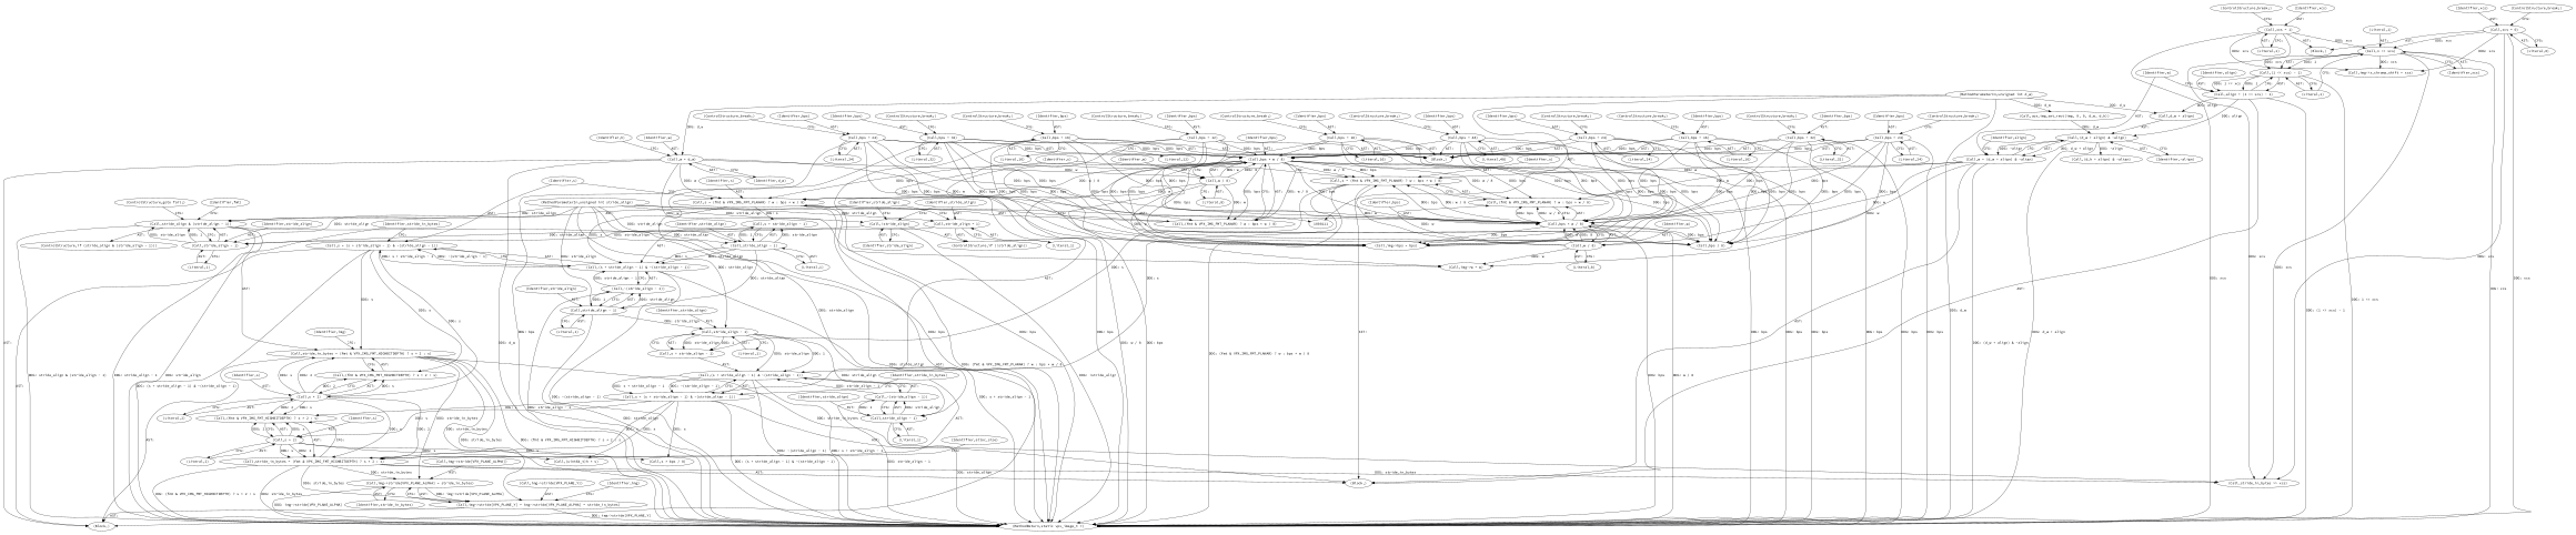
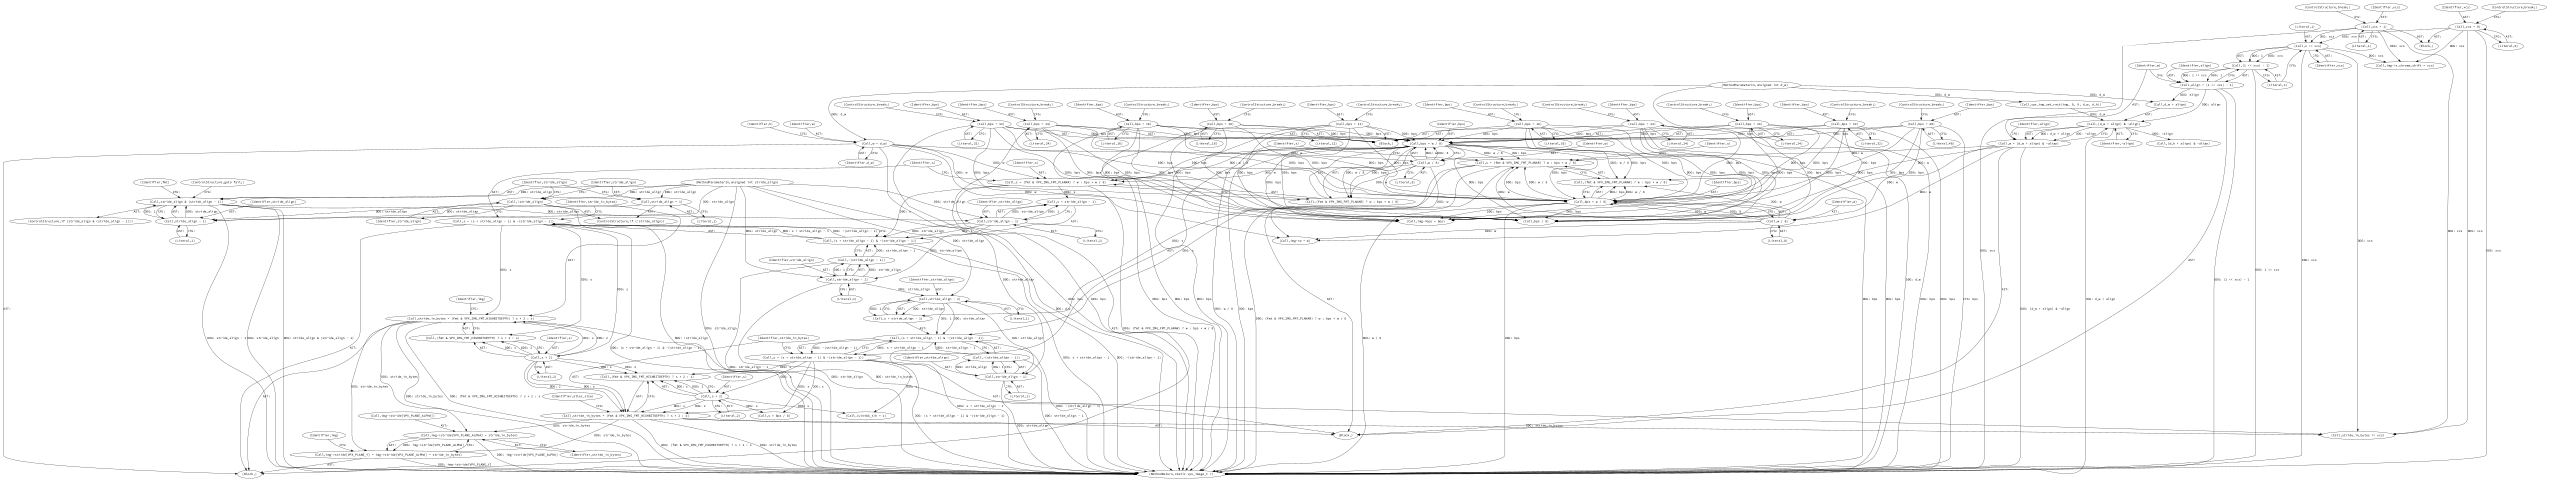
  digraph {
    fontname="Source Code Pro"
    node [fontname="Source Code Pro"]
    edge [fontname="Source Code Pro"]
    n1 [label="(Call,img->stride[VPX_PLANE_ALPHA] = stride_in_bytes)"]
    n2 [label="(Call,img->stride[VPX_PLANE_Y] = img->stride[VPX_PLANE_ALPHA] = stride_in_bytes)"]
    n3 [label="(Identifier,stride_in_bytes)"]
    n4 [label="(MethodReturn,static vpx_image_t *)"]
    n5 [label="(Block,)"]
    n6 [label="(Call,stride_in_bytes = (fmt & VPX_IMG_FMT_HIGHBITDEPTH) ? s * 2 : s)"]
    n7 [label="(Call,stride_in_bytes >> xcs)"]
    n8 [label="(Call,(fmt & VPX_IMG_FMT_HIGHBITDEPTH) ? s * 2 : s)"]
    n9 [label="(Call,s * 2)"]
    n10 [label="(Call,stride_in_bytes = (fmt & VPX_IMG_FMT_HIGHBITDEPTH) ? s * 2 : s)"]
    n11 [label="(Literal,2)"]
    n12 [label="(Call,(fmt & VPX_IMG_FMT_HIGHBITDEPTH) ? s * 2 : s)"]
    n13 [label="(Block,)"]
    n14 [label="(Call,s * 2)"]
    n15 [label="(Call,s = (s + stride_align - 1) & ~(stride_align - 1))"]
    n16 [label="(Call,(s + stride_align - 1) & ~(stride_align - 1))"]
    n17 [label="(Call,~(stride_align - 1))"]
    n18 [label="(Call,stride_align - 1)"]
    n19 [label="(Call,s = (fmt & VPX_IMG_FMT_PLANAR) ? w : bps * w / 8)"]
    n20 [label="(Call,(fmt & VPX_IMG_FMT_PLANAR) ? w : bps * w / 8)"]
    n21 [label="(Call,s + stride_align - 1)"]
    n22 [label="(Call,bps * w / 8)"]
    n23 [label="(Call,stride_align - 1)"]
    n24 [label="(Call,w / 8)"]
    n25 [label="(Call,img->w = w)"]
    n26 [label="(Literal,8)"]
    n27 [label="(Call,s = (fmt & VPX_IMG_FMT_PLANAR) ? w : bps * w / 8)"]
    n28 [label="(Call,bps * w / 8)"]
    n29 [label="(Call,bps / 8)"]
    n30 [label="(Call,img->bps = bps)"]
    n31 [label="(Call,(fmt & VPX_IMG_FMT_PLANAR) ? w : bps * w / 8)"]
    n32 [label="(Call,w = d_w)"]
    n33 [label="(Identifier,d_w)"]
    n34 [label="(MethodParameterIn,unsigned int d_w)"]
    n35 [label="(Call,d_w + align)"]
    n36 [label="(Call,vpx_img_set_rect(img, 0, 0, d_w, d_h))"]
-   1000111
    n38 [label="(Call,(d_w + align) & ~align)"]
    n39 [label="(Call,w = (d_w + align) & ~align)"]
    n40 [label="(Call,(d_h + align) & ~align)"]
    n41 [label="(Identifier,~align)"]
    n42 [label="(Call,(s + stride_align - 1) & ~(stride_align - 1))"]
    n43 [label="(Call,s + stride_align - 1)"]
    n44 [label="(Call,w / 8)"]
    n45 [label="(Call,bps = 24)"]
    n46 [label="(Literal,24)"]
    n47 [label="(Block,)"]
    n48 [label="(Call,bps = 12)"]
    n49 [label="(Literal,12)"]
    n50 [label="(Call,bps = 32)"]
    n51 [label="(Literal,32)"]
    n52 [label="(Call,bps = 16)"]
    n53 [label="(Literal,16)"]
    n54 [label="(Call,bps = 16)"]
    n55 [label="(Literal,16)"]
    n56 [label="(Call,bps = 48)"]
    n57 [label="(Literal,48)"]
    n58 [label="(Call,bps = 24)"]
    n59 [label="(Literal,24)"]
    n60 [label="(Call,bps = 16)"]
    n61 [label="(Literal,16)"]
    n62 [label="(Call,bps = 32)"]
    n63 [label="(Literal,32)"]
    n64 [label="(Call,bps = 24)"]
    n65 [label="(Literal,24)"]
    n66 [label="(Literal,1)"]
    n67 [label="(Call,stride_align - 1)"]
    n68 [label="(Literal,1)"]
    n69 [label="(Call,stride_align & (stride_align - 1))"]
    n70 [label="(Call,stride_align - 1)"]
    n71 [label="(ControlStructure,if (stride_align & (stride_align - 1)))"]
    n72 [label="(Literal,1)"]
    n73 [label="(Call,!stride_align)"]
    n74 [label="(ControlStructure,if (!stride_align))"]
    n75 [label="(Identifier,stride_align)"]
    n76 [label="(MethodParameterIn,unsigned int stride_align)"]
    n77 [label="(Call,stride_align = 1)"]
    n78 [label="(Call,stride_align - 1)"]
    n79 [label="(Literal,1)"]
    n80 [label="(Literal,1)"]
    n81 [label="(Call,~(stride_align - 1))"]
    n82 [label="(Literal,1)"]
    n83 [label="(Call,(uint64_t)h * s)"]
    n84 [label="(Call,s * bps / 8)"]
    n85 [label="(Literal,2)"]
    n86 [label="(Call,s = (s + stride_align - 1) & ~(stride_align - 1))"]
    n87 [label="(Literal,8)"]
    n88 [label="(Call,align = (1 << xcs) - 1)"]
    n89 [label="(Call,(1 << xcs) - 1)"]
    n90 [label="(Literal,1)"]
    n91 [label="(Call,1 << xcs)"]
    n92 [label="(Call,img->x_chroma_shift = xcs)"]
    n93 [label="(Identifier,xcs)"]
    n94 [label="(Call,xcs = 1)"]
    n95 [label="(Block,)"]
    n96 [label="(Literal,1)"]
    n97 [label="(Call,xcs = 0)"]
    n98 [label="(Literal,0)"]
    n99 [label="(Identifier,s)"]
    n100 [label="(ControlStructure,break;)"]
    n101 [label="(ControlStructure,break;)"]
    n102 [label="(ControlStructure,break;)"]
    n103 [label="(Identifier,stride_align)"]
    n104 [label="(Identifier,w)"]
    n105 [label="(ControlStructure,break;)"]
    n106 [label="(Identifier,img)"]
    n107 [label="(Identifier,bps)"]
    n108 [label="(ControlStructure,break;)"]
    n109 [label="(Identifier,bps)"]
    n110 [label="(ControlStructure,break;)"]
    n111 [label="(Identifier,bps)"]
    n112 [label="(Identifier,w)"]
    n113 [label="(Identifier,stride_in_bytes)"]
    n114 [label="(Identifier,w)"]
    n115 [label="(Identifier,xcs)"]
    n116 [label="(Identifier,stride_align)"]
    n117 [label="(Identifier,bps)"]
    n118 [label="(ControlStructure,goto fail;)"]
    n119 [label="(Identifier,stride_align)"]
    n120 [label="(Identifier,s)"]
    n121 [label="(Identifier,bps)"]
    n122 [label="(Identifier,h)"]
    n123 [label="(Identifier,stride_align)"]
    n124 [label="(Identifier,s)"]
    n125 [label="(Identifier,align)"]
    n126 [label="(Call,img->stride[VPX_PLANE_ALPHA])"]
    n127 [label="(Identifier,bps)"]
    n128 [label="(ControlStructure,break;)"]
    n129 [label="(Identifier,s)"]
-   n130 [label="(Call,img->stride[VPX_PLANE_Y])"]
    n131 [label="(ControlStructure,break;)"]
    n132 [label="(Identifier,alloc_size)"]
    n133 [label="(Identifier,stride_align)"]
    n134 [label="(Identifier,align)"]
    n135 [label="(Identifier,xcs)"]
    n136 [label="(Identifier,s)"]
    n137 [label="(Identifier,fmt)"]
    n138 [label="(ControlStructure,break;)"]
    n139 [label="(Literal,1)"]
    n140 [label="(Identifier,s)"]
    n141 [label="(Identifier,bps)"]
    n142 [label="(Identifier,stride_align)"]
    n143 [label="(ControlStructure,break;)"]
    n144 [label="(Identifier,img)"]
    n145 [label="(Identifier,stride_align)"]
    n146 [label="(Identifier,bps)"]
    n147 [label="(Identifier,w)"]
    n148 [label="(ControlStructure,break;)"]
    n149 [label="(Identifier,stride_in_bytes)"]
    n150 [label="(Identifier,bps)"]
    n151 [label="(Identifier,bps)"]
    n152 [label="(ControlStructure,break;)"]
    n153 [label="(Identifier,bps)"]
    n154 [label="(Identifier,bps)"]
    n1 -> n2 [label="AST: "]
    n1 -> n2 [label="DDG: img->stride[VPX_PLANE_ALPHA]"]
    n1 -> n3 [label="CFG: "]
    n1 -> n4 [label="DDG: img->stride[VPX_PLANE_ALPHA]"]
    n2 -> n1 [label="CFG: "]
    n2 -> n4 [label="DDG: img->stride[VPX_PLANE_Y]"]
    n2 -> n5 [label="AST: "]
    n3 -> n1 [label="AST: "]
    n6 -> n1 [label="DDG: stride_in_bytes"]
    n6 -> n2 [label="DDG: stride_in_bytes"]
    n6 -> n4 [label="DDG: stride_in_bytes"]
    n6 -> n4 [label="DDG: (fmt & VPX_IMG_FMT_HIGHBITDEPTH) ? s * 2 : s"]
    n6 -> n5 [label="AST: "]
    n6 -> n7 [label="DDG: stride_in_bytes"]
    n6 -> n8 [label="CFG: "]
    n8 -> n6 [label="AST: "]
    n8 -> n9 [label="CFG: "]
    n9 -> n6 [label="DDG: s"]
    n9 -> n6 [label="DDG: 2"]
    n9 -> n8 [label="AST: "]
    n9 -> n8 [label="DDG: s"]
    n9 -> n8 [label="DDG: 2"]
    n9 -> n10 [label="DDG: s"]
    n9 -> n10 [label="DDG: 2"]
    n9 -> n11 [label="CFG: "]
    n9 -> n12 [label="DDG: s"]
    n9 -> n12 [label="DDG: 2"]
    n10 -> n1 [label="DDG: stride_in_bytes"]
    n10 -> n2 [label="DDG: stride_in_bytes"]
    n10 -> n4 [label="DDG: (fmt & VPX_IMG_FMT_HIGHBITDEPTH) ? s * 2 : s"]
    n10 -> n4 [label="DDG: stride_in_bytes"]
    n10 -> n7 [label="DDG: stride_in_bytes"]
    n10 -> n12 [label="CFG: "]
    n10 -> n13 [label="AST: "]
    n11 -> n9 [label="AST: "]
    n12 -> n10 [label="AST: "]
    n12 -> n14 [label="CFG: "]
    n14 -> n10 [label="DDG: s"]
    n14 -> n10 [label="DDG: 2"]
    n14 -> n12 [label="AST: "]
    n14 -> n12 [label="DDG: s"]
    n14 -> n12 [label="DDG: 2"]
    n14 -> n83 [label="DDG: s"]
    n14 -> n84 [label="DDG: s"]
    n14 -> n85 [label="CFG: "]
    n15 -> n4 [label="DDG: (s + stride_align - 1) & ~(stride_align - 1)"]
    n15 -> n5 [label="AST: "]
    n15 -> n6 [label="DDG: s"]
    n15 -> n8 [label="DDG: s"]
    n15 -> n9 [label="DDG: s"]
    n15 -> n16 [label="CFG: "]
    n16 -> n4 [label="DDG: ~(stride_align - 1)"]
    n16 -> n4 [label="DDG: s + stride_align - 1"]
    n16 -> n15 [label="AST: "]
    n16 -> n15 [label="DDG: s + stride_align - 1"]
    n16 -> n15 [label="DDG: ~(stride_align - 1)"]
    n16 -> n17 [label="CFG: "]
    n17 -> n4 [label="DDG: stride_align - 1"]
    n17 -> n16 [label="AST: "]
    n17 -> n16 [label="DDG: stride_align - 1"]
    n17 -> n18 [label="CFG: "]
    n18 -> n4 [label="DDG: stride_align"]
    n18 -> n17 [label="AST: "]
    n18 -> n17 [label="DDG: stride_align"]
    n18 -> n17 [label="DDG: 1"]
    n18 -> n67 [label="DDG: stride_align"]
    n18 -> n68 [label="CFG: "]
    n19 -> n4 [label="DDG: (fmt & VPX_IMG_FMT_PLANAR) ? w : bps * w / 8"]
    n19 -> n5 [label="AST: "]
    n19 -> n16 [label="DDG: s"]
    n19 -> n20 [label="CFG: "]
    n19 -> n21 [label="DDG: s"]
    n20 -> n19 [label="AST: "]
    n20 -> n22 [label="CFG: "]
    n21 -> n16 [label="AST: "]
    n21 -> n23 [label="CFG: "]
    n22 -> n4 [label="DDG: w / 8"]
    n22 -> n4 [label="DDG: bps"]
    n22 -> n19 [label="DDG: bps"]
    n22 -> n19 [label="DDG: w / 8"]
    n22 -> n20 [label="AST: "]
    n22 -> n20 [label="DDG: bps"]
    n22 -> n20 [label="DDG: w / 8"]
    n22 -> n24 [label="CFG: "]
    n22 -> n27 [label="DDG: bps"]
    n22 -> n27 [label="DDG: w / 8"]
    n22 -> n28 [label="DDG: bps"]
    n22 -> n29 [label="DDG: bps"]
    n22 -> n30 [label="DDG: bps"]
    n22 -> n31 [label="DDG: bps"]
    n22 -> n31 [label="DDG: w / 8"]
    n23 -> n16 [label="DDG: stride_align"]
    n23 -> n16 [label="DDG: 1"]
    n23 -> n18 [label="DDG: stride_align"]
    n23 -> n21 [label="AST: "]
    n23 -> n21 [label="DDG: stride_align"]
    n23 -> n21 [label="DDG: 1"]
    n23 -> n66 [label="CFG: "]
    n24 -> n19 [label="DDG: w"]
    n24 -> n20 [label="DDG: w"]
    n24 -> n22 [label="AST: "]
    n24 -> n22 [label="DDG: w"]
    n24 -> n22 [label="DDG: 8"]
    n24 -> n25 [label="DDG: w"]
    n24 -> n26 [label="CFG: "]
    n26 -> n24 [label="AST: "]
    n27 -> n4 [label="DDG: (fmt & VPX_IMG_FMT_PLANAR) ? w : bps * w / 8"]
    n27 -> n13 [label="AST: "]
    n27 -> n31 [label="CFG: "]
    n27 -> n42 [label="DDG: s"]
    n27 -> n43 [label="DDG: s"]
    n28 -> n4 [label="DDG: w / 8"]
    n28 -> n4 [label="DDG: bps"]
    n28 -> n27 [label="DDG: bps"]
    n28 -> n27 [label="DDG: w / 8"]
    n28 -> n29 [label="DDG: bps"]
    n28 -> n30 [label="DDG: bps"]
    n28 -> n31 [label="AST: "]
    n28 -> n31 [label="DDG: bps"]
    n28 -> n31 [label="DDG: w / 8"]
    n28 -> n44 [label="CFG: "]
    n31 -> n27 [label="AST: "]
    n31 -> n28 [label="CFG: "]
    n32 -> n4 [label="DDG: d_w"]
    n32 -> n5 [label="AST: "]
    n32 -> n19 [label="DDG: w"]
    n32 -> n20 [label="DDG: w"]
    n32 -> n24 [label="DDG: w"]
    n32 -> n25 [label="DDG: w"]
    n32 -> n33 [label="CFG: "]
    n33 -> n32 [label="AST: "]
    n34 -> n4 [label="DDG: d_w"]
    n34 -> n32 [label="DDG: d_w"]
    n34 -> n35 [label="DDG: d_w"]
    n34 -> n36 [label="DDG: d_w"]
-   n34 -> 1000111 [label="AST: "]
    n35 -> n38 [label="AST: "]
    n36 -> n38 [label="DDG: d_w"]
    n38 -> n4 [label="DDG: d_w + align"]
    n38 -> n39 [label="AST: "]
    n38 -> n39 [label="DDG: d_w + align"]
    n38 -> n39 [label="DDG: ~align"]
    n38 -> n40 [label="DDG: ~align"]
    n38 -> n41 [label="CFG: "]
    n39 -> n4 [label="DDG: (d_w + align) & ~align"]
    n39 -> n13 [label="AST: "]
    n39 -> n25 [label="DDG: w"]
    n39 -> n27 [label="DDG: w"]
    n39 -> n31 [label="DDG: w"]
    n39 -> n38 [label="CFG: "]
    n39 -> n44 [label="DDG: w"]
    n41 -> n38 [label="AST: "]
    n42 -> n4 [label="DDG: ~(stride_align - 1)"]
    n42 -> n4 [label="DDG: s + stride_align - 1"]
    n42 -> n81 [label="CFG: "]
    n42 -> n86 [label="AST: "]
    n42 -> n86 [label="DDG: s + stride_align - 1"]
    n42 -> n86 [label="DDG: ~(stride_align - 1)"]
    n43 -> n42 [label="AST: "]
    n43 -> n67 [label="CFG: "]
    n44 -> n25 [label="DDG: w"]
    n44 -> n27 [label="DDG: w"]
    n44 -> n28 [label="AST: "]
    n44 -> n28 [label="DDG: w"]
    n44 -> n28 [label="DDG: 8"]
    n44 -> n31 [label="DDG: w"]
    n44 -> n87 [label="CFG: "]
    n45 -> n4 [label="DDG: bps"]
    n45 -> n22 [label="DDG: bps"]
    n45 -> n28 [label="DDG: bps"]
    n45 -> n29 [label="DDG: bps"]
    n45 -> n30 [label="DDG: bps"]
    n45 -> n46 [label="CFG: "]
    n45 -> n47 [label="AST: "]
    n46 -> n45 [label="AST: "]
    n48 -> n4 [label="DDG: bps"]
    n48 -> n22 [label="DDG: bps"]
    n48 -> n28 [label="DDG: bps"]
    n48 -> n29 [label="DDG: bps"]
    n48 -> n30 [label="DDG: bps"]
    n48 -> n47 [label="AST: "]
    n48 -> n49 [label="CFG: "]
    n50 -> n4 [label="DDG: bps"]
    n50 -> n22 [label="DDG: bps"]
    n50 -> n28 [label="DDG: bps"]
    n50 -> n29 [label="DDG: bps"]
    n50 -> n30 [label="DDG: bps"]
    n50 -> n47 [label="AST: "]
    n50 -> n51 [label="CFG: "]
    n51 -> n50 [label="AST: "]
    n52 -> n4 [label="DDG: bps"]
    n52 -> n22 [label="DDG: bps"]
    n52 -> n28 [label="DDG: bps"]
    n52 -> n29 [label="DDG: bps"]
    n52 -> n30 [label="DDG: bps"]
    n52 -> n47 [label="AST: "]
    n52 -> n53 [label="CFG: "]
    n53 -> n52 [label="AST: "]
    n54 -> n4 [label="DDG: bps"]
    n54 -> n22 [label="DDG: bps"]
    n54 -> n28 [label="DDG: bps"]
    n54 -> n29 [label="DDG: bps"]
    n54 -> n30 [label="DDG: bps"]
    n54 -> n47 [label="AST: "]
    n54 -> n55 [label="CFG: "]
    n55 -> n54 [label="AST: "]
-   n56 -> n4 [label="DDG: bps"]
+   n56 -> n4 [label="CFG: bps"]
    n56 -> n22 [label="DDG: bps"]
    n56 -> n28 [label="DDG: bps"]
    n56 -> n29 [label="DDG: bps"]
    n56 -> n30 [label="DDG: bps"]
    n56 -> n47 [label="AST: "]
    n56 -> n57 [label="CFG: "]
    n57 -> n56 [label="AST: "]
    n58 -> n4 [label="DDG: bps"]
    n58 -> n22 [label="DDG: bps"]
    n58 -> n28 [label="DDG: bps"]
    n58 -> n29 [label="DDG: bps"]
    n58 -> n30 [label="DDG: bps"]
    n58 -> n47 [label="AST: "]
    n58 -> n59 [label="CFG: "]
    n59 -> n58 [label="AST: "]
    n60 -> n4 [label="DDG: bps"]
    n60 -> n22 [label="DDG: bps"]
    n60 -> n28 [label="DDG: bps"]
    n60 -> n29 [label="DDG: bps"]
    n60 -> n30 [label="DDG: bps"]
    n60 -> n47 [label="AST: "]
    n60 -> n61 [label="CFG: "]
    n61 -> n60 [label="AST: "]
    n62 -> n4 [label="DDG: bps"]
    n62 -> n22 [label="DDG: bps"]
    n62 -> n28 [label="DDG: bps"]
    n62 -> n29 [label="DDG: bps"]
    n62 -> n30 [label="DDG: bps"]
    n62 -> n47 [label="AST: "]
    n62 -> n63 [label="CFG: "]
    n63 -> n62 [label="AST: "]
    n64 -> n4 [label="DDG: bps"]
    n64 -> n22 [label="DDG: bps"]
    n64 -> n28 [label="DDG: bps"]
    n64 -> n29 [label="DDG: bps"]
    n64 -> n30 [label="DDG: bps"]
    n64 -> n47 [label="AST: "]
    n64 -> n65 [label="CFG: "]
    n65 -> n64 [label="AST: "]
    n66 -> n23 [label="AST: "]
    n67 -> n42 [label="DDG: stride_align"]
    n67 -> n42 [label="DDG: 1"]
    n67 -> n43 [label="AST: "]
    n67 -> n43 [label="DDG: stride_align"]
    n67 -> n43 [label="DDG: 1"]
    n67 -> n78 [label="DDG: stride_align"]
    n67 -> n80 [label="CFG: "]
    n68 -> n18 [label="AST: "]
    n69 -> n4 [label="DDG: stride_align"]
    n69 -> n4 [label="DDG: stride_align & (stride_align - 1)"]
    n69 -> n4 [label="DDG: stride_align - 1"]
    n69 -> n23 [label="DDG: stride_align"]
    n69 -> n70 [label="CFG: "]
    n69 -> n71 [label="AST: "]
    n70 -> n69 [label="AST: "]
    n70 -> n69 [label="DDG: stride_align"]
    n70 -> n69 [label="DDG: 1"]
    n70 -> n72 [label="CFG: "]
    n72 -> n70 [label="AST: "]
    n73 -> n4 [label="DDG: !stride_align"]
    n73 -> n70 [label="DDG: stride_align"]
    n73 -> n74 [label="AST: "]
    n73 -> n75 [label="CFG: "]
    n75 -> n73 [label="AST: "]
    n76 -> n4 [label="DDG: stride_align"]
    n76 -> n18 [label="DDG: stride_align"]
    n76 -> n23 [label="DDG: stride_align"]
-   n76 -> 1000111 [label="AST: "]
    n76 -> n67 [label="DDG: stride_align"]
    n76 -> n69 [label="DDG: stride_align"]
    n76 -> n70 [label="DDG: stride_align"]
    n76 -> n73 [label="DDG: stride_align"]
    n76 -> n77 [label="DDG: stride_align"]
    n76 -> n78 [label="DDG: stride_align"]
    n77 -> n70 [label="DDG: stride_align"]
    n77 -> n74 [label="AST: "]
    n77 -> n79 [label="CFG: "]
    n78 -> n4 [label="DDG: stride_align"]
    n78 -> n81 [label="AST: "]
    n78 -> n81 [label="DDG: stride_align"]
    n78 -> n81 [label="DDG: 1"]
    n78 -> n82 [label="CFG: "]
    n79 -> n77 [label="AST: "]
    n80 -> n67 [label="AST: "]
    n81 -> n4 [label="DDG: stride_align - 1"]
    n81 -> n42 [label="AST: "]
    n81 -> n42 [label="DDG: stride_align - 1"]
    n81 -> n78 [label="CFG: "]
    n82 -> n78 [label="AST: "]
    n85 -> n14 [label="AST: "]
    n86 -> n4 [label="DDG: (s + stride_align - 1) & ~(stride_align - 1)"]
    n86 -> n10 [label="DDG: s"]
    n86 -> n12 [label="DDG: s"]
    n86 -> n13 [label="AST: "]
    n86 -> n14 [label="DDG: s"]
    n86 -> n42 [label="CFG: "]
    n86 -> n83 [label="DDG: s"]
    n86 -> n84 [label="DDG: s"]
    n87 -> n44 [label="AST: "]
    n88 -> n4 [label="DDG: (1 << xcs) - 1"]
    n88 -> n13 [label="AST: "]
    n88 -> n35 [label="DDG: align"]
    n88 -> n38 [label="DDG: align"]
    n88 -> n89 [label="CFG: "]
    n89 -> n4 [label="DDG: 1 << xcs"]
    n89 -> n88 [label="AST: "]
    n89 -> n88 [label="DDG: 1 << xcs"]
    n89 -> n88 [label="DDG: 1"]
    n89 -> n90 [label="CFG: "]
    n90 -> n89 [label="AST: "]
    n90 -> n91 [label="CFG: "]
    n91 -> n4 [label="DDG: xcs"]
    n91 -> n7 [label="DDG: xcs"]
    n91 -> n89 [label="AST: "]
    n91 -> n89 [label="DDG: 1"]
    n91 -> n89 [label="DDG: xcs"]
    n91 -> n92 [label="DDG: xcs"]
    n91 -> n93 [label="CFG: "]
    n93 -> n91 [label="AST: "]
    n94 -> n4 [label="DDG: xcs"]
    n94 -> n7 [label="DDG: xcs"]
    n94 -> n91 [label="DDG: xcs"]
    n94 -> n92 [label="DDG: xcs"]
    n94 -> n95 [label="AST: "]
    n94 -> n96 [label="CFG: "]
    n96 -> n94 [label="AST: "]
    n97 -> n4 [label="DDG: xcs"]
    n97 -> n7 [label="DDG: xcs"]
    n97 -> n91 [label="DDG: xcs"]
    n97 -> n92 [label="DDG: xcs"]
    n97 -> n95 [label="AST: "]
    n97 -> n98 [label="CFG: "]
    n98 -> n97 [label="AST: "]
    n99 -> n14 [label="AST: "]
    n100 -> n52 [label="CFG: "]
    n101 -> n45 [label="CFG: "]
    n102 -> n48 [label="CFG: "]
    n103 -> n70 [label="AST: "]
    n104 -> n44 [label="AST: "]
    n105 -> n62 [label="CFG: "]
    n106 -> n2 [label="CFG: "]
    n107 -> n62 [label="AST: "]
    n108 -> n54 [label="CFG: "]
    n109 -> n50 [label="AST: "]
    n110 -> n60 [label="CFG: "]
    n111 -> n64 [label="AST: "]
    n112 -> n32 [label="AST: "]
    n113 -> n6 [label="AST: "]
    n113 -> n15 [label="CFG: "]
    n114 -> n24 [label="AST: "]
    n115 -> n97 [label="AST: "]
    n116 -> n67 [label="AST: "]
    n117 -> n58 [label="AST: "]
    n118 -> n69 [label="CFG: "]
    n119 -> n69 [label="AST: "]
    n119 -> n73 [label="CFG: "]
    n119 -> n77 [label="CFG: "]
    n120 -> n27 [label="CFG: "]
    n120 -> n86 [label="AST: "]
    n121 -> n54 [label="AST: "]
    n122 -> n32 [label="CFG: "]
    n123 -> n78 [label="AST: "]
    n124 -> n27 [label="AST: "]
    n125 -> n39 [label="CFG: "]
    n126 -> n1 [label="AST: "]
    n127 -> n48 [label="AST: "]
    n128 -> n94 [label="CFG: "]
    n129 -> n9 [label="AST: "]
-   n130 -> n2 [label="AST: "]
    n131 -> n58 [label="CFG: "]
    n132 -> n10 [label="CFG: "]
    n133 -> n23 [label="AST: "]
    n134 -> n88 [label="AST: "]
    n135 -> n94 [label="AST: "]
    n136 -> n19 [label="AST: "]
    n137 -> n69 [label="CFG: "]
    n138 -> n56 [label="CFG: "]
    n139 -> n91 [label="AST: "]
    n140 -> n15 [label="AST: "]
    n140 -> n19 [label="CFG: "]
    n141 -> n52 [label="AST: "]
    n142 -> n73 [label="CFG: "]
    n142 -> n77 [label="AST: "]
    n143 -> n97 [label="CFG: "]
    n144 -> n6 [label="CFG: "]
    n145 -> n18 [label="AST: "]
    n146 -> n45 [label="AST: "]
    n147 -> n39 [label="AST: "]
    n147 -> n88 [label="CFG: "]
    n148 -> n64 [label="CFG: "]
    n149 -> n10 [label="AST: "]
    n149 -> n86 [label="CFG: "]
    n150 -> n56 [label="AST: "]
    n151 -> n28 [label="AST: "]
    n152 -> n50 [label="CFG: "]
    n153 -> n60 [label="AST: "]
    n154 -> n22 [label="AST: "]
  }
